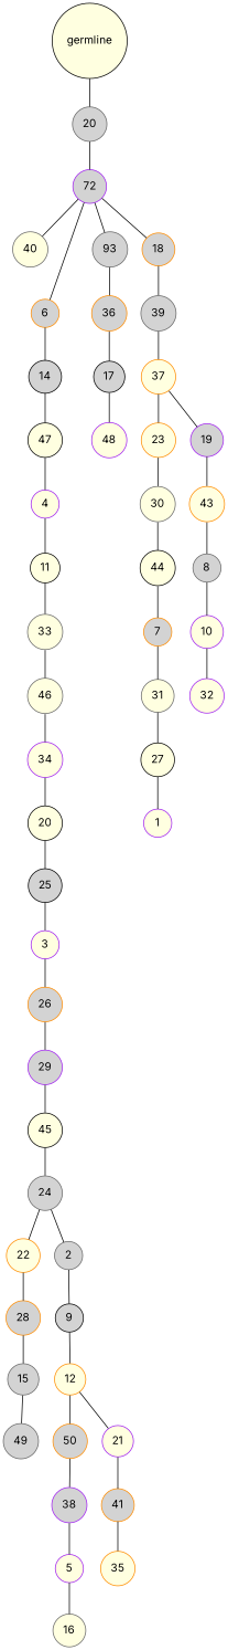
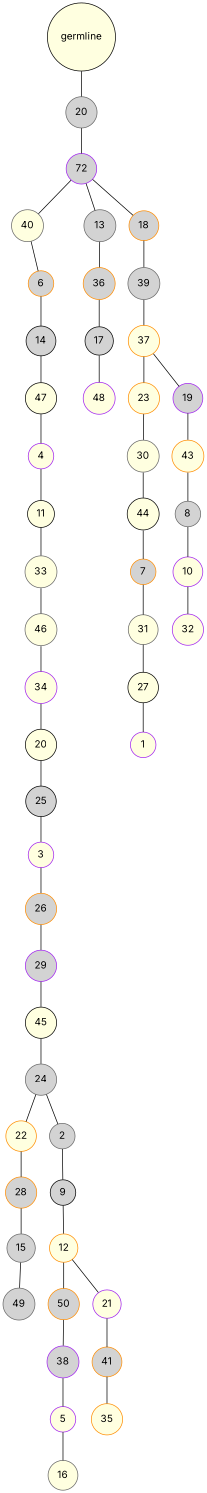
  graph {
    fontname=Inter
    rankdir=UD
    splines=line
    node [color=gray40 fillcolor=lightyellow fontname=Inter shape=circle style=filled]
    edge [fontname=Inter]
    n1 [color=black label=germline]
    n2 [fillcolor=lightgrey label=20]
    n3 [color=purple fillcolor=lightgrey label=72]
    n4 [label=40]
-   n5 [fillcolor=lightgrey label=93]
+   n5 [fillcolor=lightgrey label=13]
    n6 [color=darkorange fillcolor=lightgrey label=18]
    n7 [color=darkorange fillcolor=lightgrey label=6]
    n8 [color=darkorange fillcolor=lightgrey label=36]
    n9 [fillcolor=lightgrey label=39]
    n10 [color=black fillcolor=lightgrey label=14]
    n11 [color=black label=47]
    n12 [color=purple label=4]
    n13 [color=black fillcolor=lightgrey label=17]
    n14 [color=purple label=48]
    n15 [color=black label=11]
    n16 [label=33]
    n17 [label=46]
    n18 [color=purple label=34]
    n19 [color=black label=20]
    n20 [color=black fillcolor=lightgrey label=25]
    n21 [color=purple label=3]
    n22 [color=darkorange fillcolor=lightgrey label=26]
    n23 [color=purple fillcolor=lightgrey label=29]
    n24 [color=black label=45]
    n25 [fillcolor=lightgrey label=24]
    n26 [color=darkorange label=22]
    n27 [fillcolor=lightgrey label=2]
    n28 [color=darkorange fillcolor=lightgrey label=28]
    n29 [color=black fillcolor=lightgrey label=9]
    n30 [fillcolor=lightgrey label=15]
    n31 [fillcolor=lightgrey label=49]
    n32 [color=darkorange fillcolor=lightgrey label=50]
    n33 [color=purple fillcolor=lightgrey label=38]
    n34 [color=purple label=5]
    n35 [label=16]
    n36 [color=darkorange label=12]
    n37 [color=purple label=21]
    n38 [color=darkorange fillcolor=lightgrey label=41]
    n39 [color=darkorange label=35]
    n40 [color=darkorange label=37]
    n41 [color=darkorange label=23]
    n42 [color=purple fillcolor=lightgrey label=19]
    n43 [label=30]
    n44 [color=darkorange label=43]
    n45 [color=black label=44]
    n46 [color=darkorange fillcolor=lightgrey label=7]
    n47 [label=31]
    n48 [color=black label=27]
    n49 [color=purple label=1]
    n50 [fillcolor=lightgrey label=8]
    n51 [color=purple label=10]
    n52 [color=purple label=32]
    n1 -- n2
    n2 -- n3
    n3 -- n4
    n3 -- n5
    n3 -- n6
-   n3 -- n7
+   n4 -- n7
    n5 -- n8
    n6 -- n9
    n7 -- n10
    n8 -- n13
    n9 -- n40
    n10 -- n11
    n11 -- n12
    n12 -- n15
    n13 -- n14
    n15 -- n16
    n16 -- n17
    n17 -- n18
    n18 -- n19
    n19 -- n20
    n20 -- n21
    n21 -- n22
    n22 -- n23
    n23 -- n24
    n24 -- n25
    n25 -- n26
    n25 -- n27
    n26 -- n28
    n27 -- n29
    n28 -- n30
    n29 -- n36
    n30 -- n31
    n32 -- n33
    n33 -- n34
    n34 -- n35
    n36 -- n32
    n36 -- n37
    n37 -- n38
    n38 -- n39
    n40 -- n41
    n40 -- n42
    n41 -- n43
    n42 -- n44
    n43 -- n45
    n44 -- n50
    n45 -- n46
    n46 -- n47
    n47 -- n48
    n48 -- n49
    n50 -- n51
    n51 -- n52
  }
